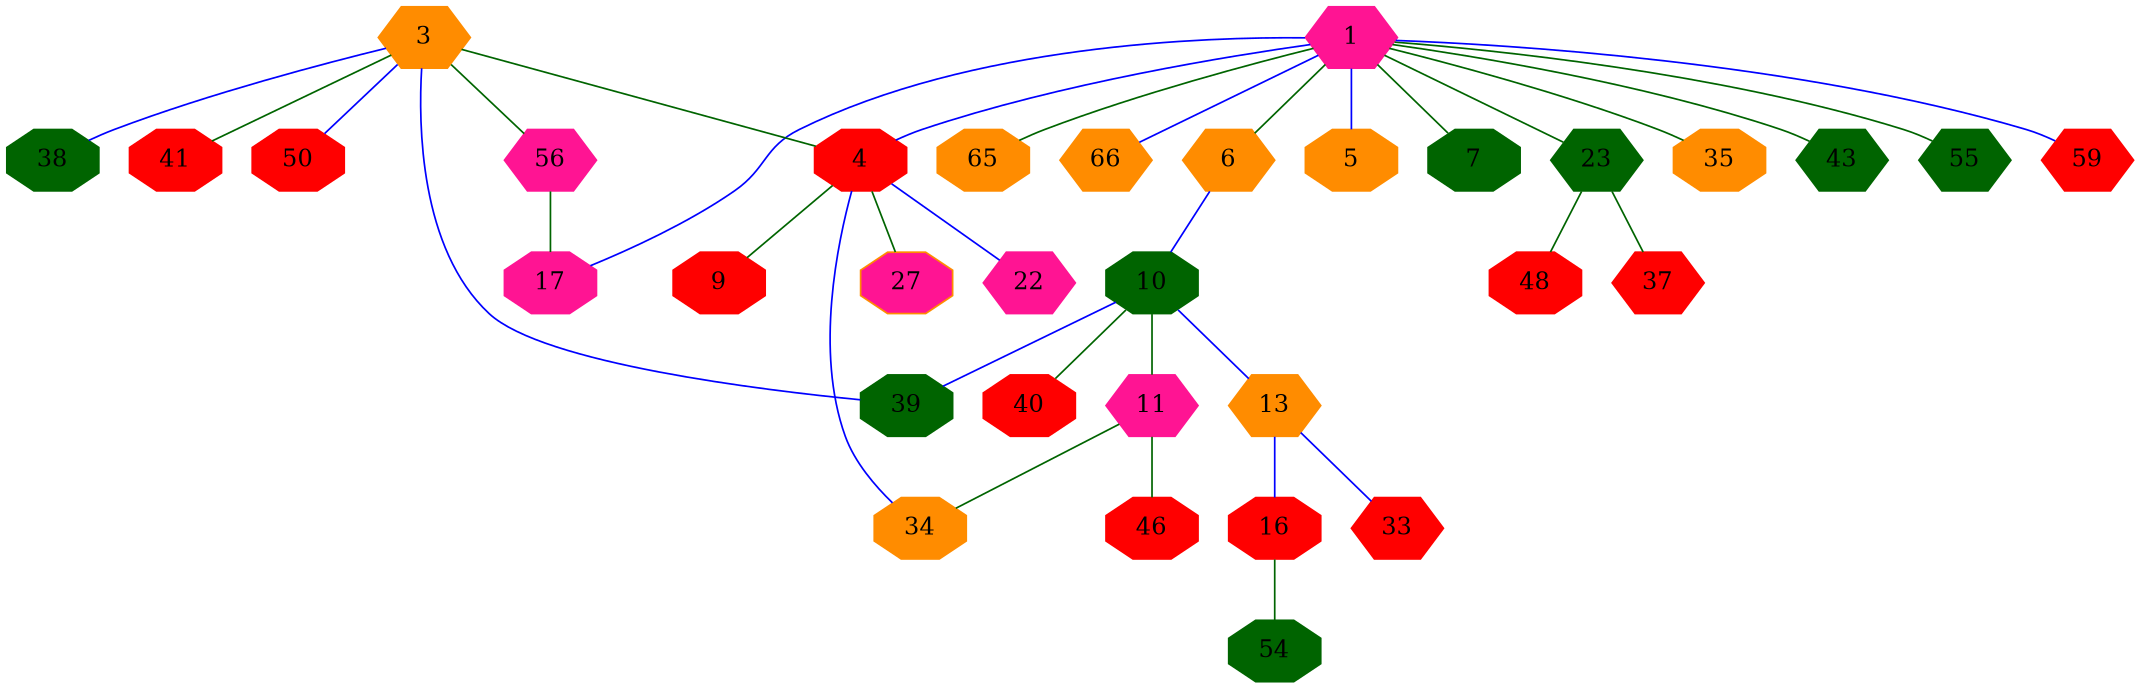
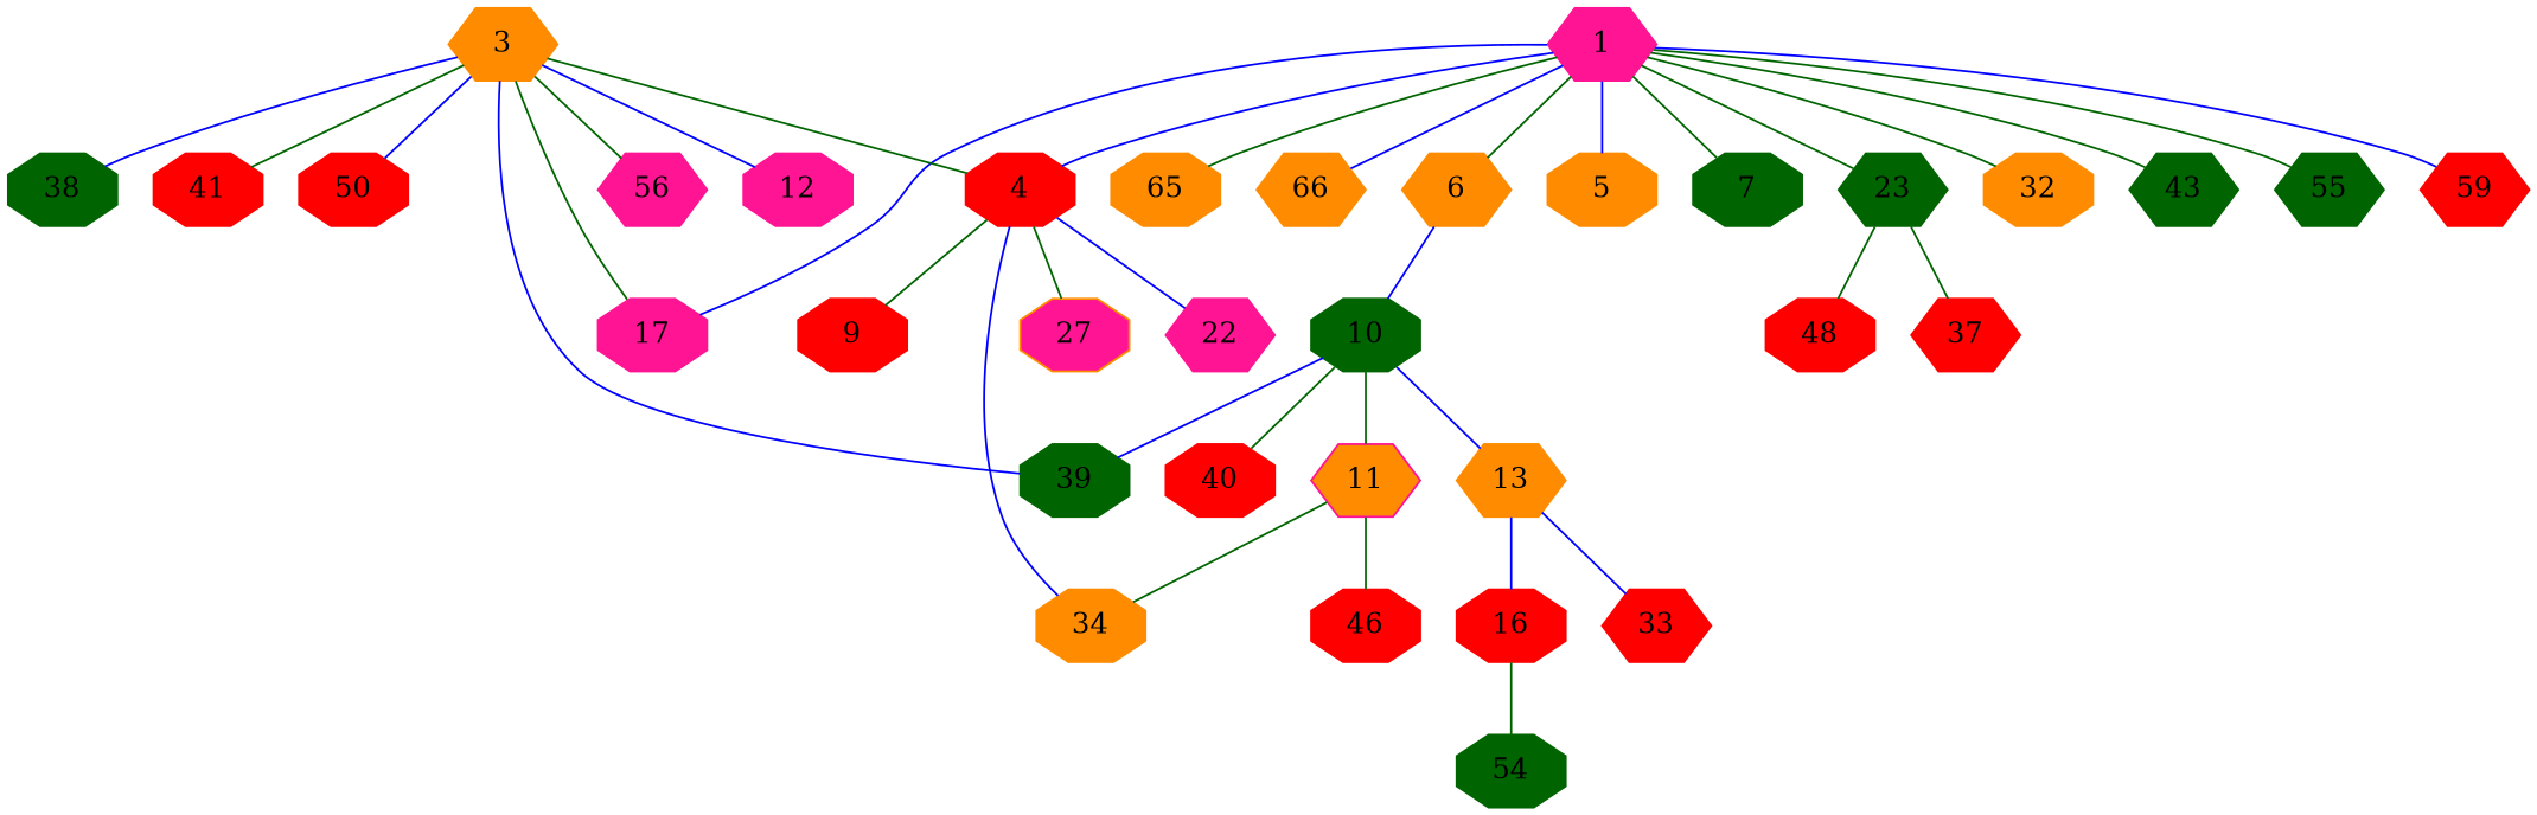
  graph {
    node [color=red shape=octagon style=filled]
    edge [color=darkgreen]
    1 [color=deeppink shape=hexagon super="+26+2"]
    4 [super="+28+19+25+15"]
    5 [color=darkorange super="+18"]
    6 [color=darkorange shape=hexagon super="+30+58+44"]
    7 [color=darkgreen]
    23 [color=darkgreen shape=hexagon]
-   32 [color=darkorange label=35]
+   32 [color=darkorange]
    43 [color=darkgreen shape=hexagon]
    55 [color=darkgreen shape=hexagon]
    59 [shape=hexagon]
    65 [color=darkorange]
    66 [color=darkorange shape=hexagon]
    17 [color=deeppink]
    3 [color=darkorange shape=hexagon super="+8+47+53+64+49+68"]
+   12 [color=deeppink super="+62"]
    38 [color=darkgreen]
    39 [color=darkgreen]
    41
    50
    56 [color=deeppink shape=hexagon]
    9
    27 [color=darkorange fillcolor=deeppink]
    34 [color=darkorange]
    n24 [color=deeppink label=22 shape=hexagon]
    10 [color=darkgreen super="+45"]
    37 [shape=hexagon]
    48
-   11 [color=deeppink shape=hexagon super="+21"]
+   11 [color=deeppink shape=hexagon super="+21" fillcolor=darkorange]
    13 [color=darkorange shape=hexagon super="+61+42+29+24"]
    40
    46
    16 [super="+31+67"]
    33 [shape=hexagon]
    54 [color=darkgreen]
    1 -- 4 [color=blue]
    1 -- 5 [color=blue]
    1 -- 6
    1 -- 7
    1 -- 23
    1 -- 32
    1 -- 43
    1 -- 55
    1 -- 59 [color=blue]
    1 -- 65
    1 -- 66 [color=blue]
    1 -- 17 [color=blue weight=2]
    4 -- 9
    4 -- 27
    4 -- 34 [color=blue]
    4 -- n24 [color=blue]
    6 -- 10 [color=blue]
    23 -- 37
    23 -- 48
    3 -- 4
-   56 -- 17
+   3 -- 17
+   3 -- 12 [color=blue]
    3 -- 38 [color=blue]
    3 -- 39 [color=blue]
    3 -- 41
    3 -- 50 [color=blue]
    3 -- 56
    10 -- 39 [color=blue]
    10 -- 11 [weight=2]
    10 -- 13 [color=blue]
    10 -- 40
    11 -- 34
    11 -- 46
    13 -- 16 [color=blue]
    13 -- 33 [color=blue]
    16 -- 54
  }
